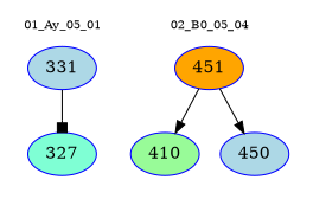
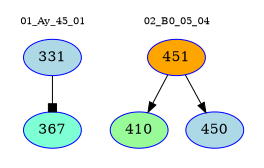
  digraph {
    node [color=blue fillcolor=lightblue style=filled]
    edge [arrowhead=normal color=black]
    n1 [label=331]
-   n2 [fillcolor=aquamarine label=327]
+   n2 [fillcolor=aquamarine label=367]
    n3 [fillcolor=orange label=451]
    n4 [fillcolor=palegreen label=410]
    n5 [label=450]
    subgraph cluster_1 {
      color=white
      fontsize=10
-     label="01_Ay_05_01"
+     label="01_Ay_45_01"
      n1
      n2
    }
    subgraph cluster_2 {
      color=white
      fontsize=10
      label="02_B0_05_04"
      n3
      n4
      n5
    }
    n1 -> n2 [arrowhead=box]
    n3 -> n4
    n3 -> n5
  }
